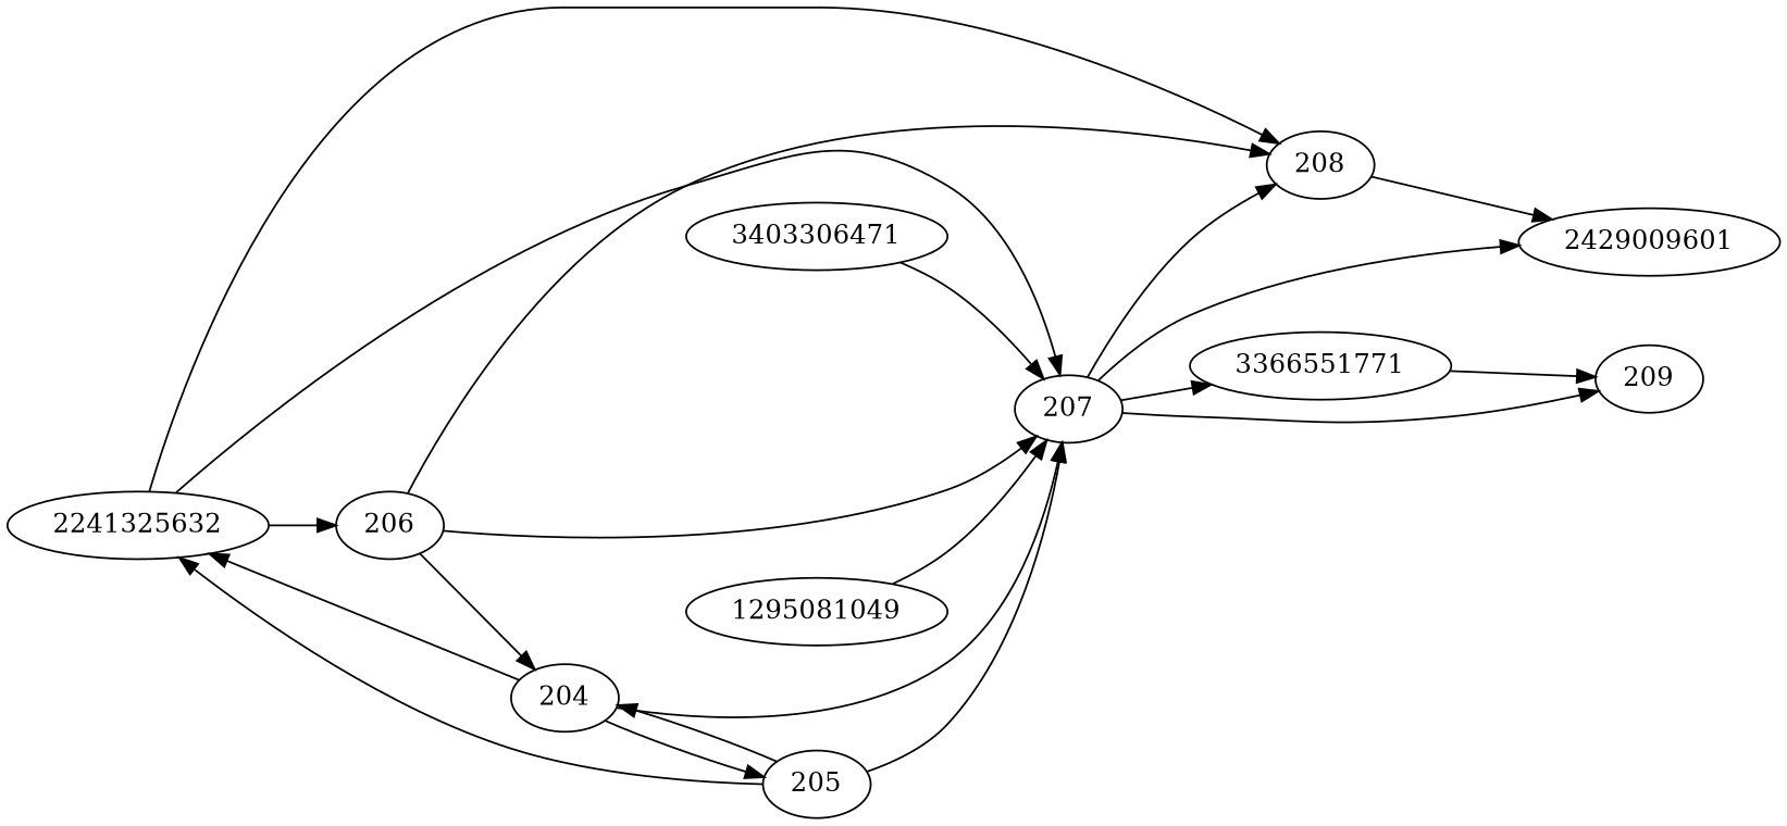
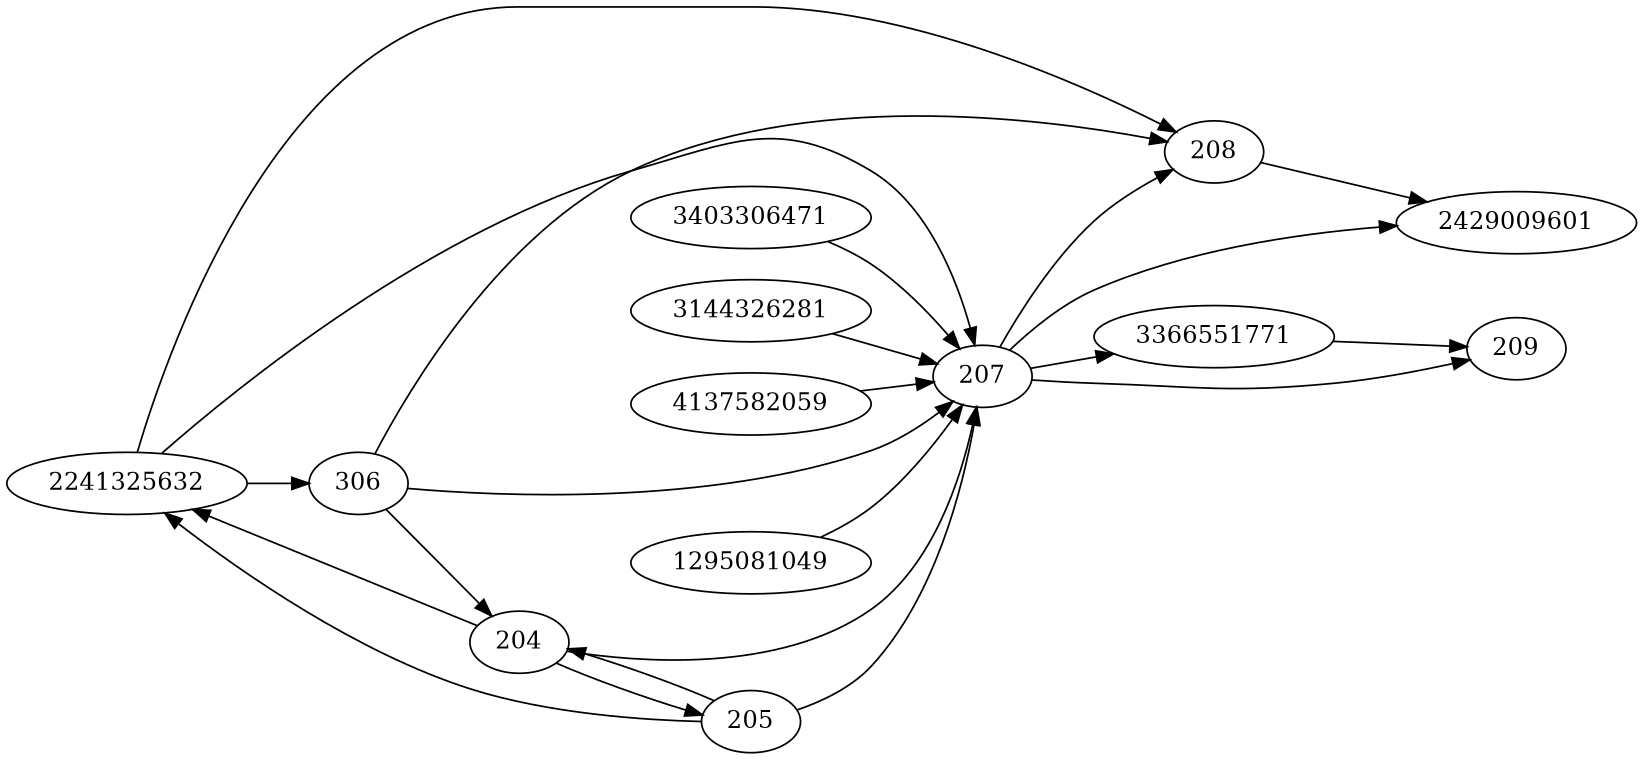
  strict digraph {
    fontname="DejaVu Serif"
    rankdir=LR
    node [fontname="DejaVu Serif"]
    edge [fontname="DejaVu Serif"]
    2241325632
    207
    208
-   206
+   206 [label=306]
    2429009601
    209
    n7 [label=3366551771]
    3403306471
+   3144326281
+   4137582059
    204
    205
    1295081049
    2241325632 -> 207
    2241325632 -> 208
    2241325632 -> 206
    207 -> 208
    207 -> 2429009601
    207 -> 209
    207 -> n7
    208 -> 2429009601
    206 -> 207
    206 -> 208
    206 -> 204
    n7 -> 209
    3403306471 -> 207
+   3144326281 -> 207
+   4137582059 -> 207
    204 -> 2241325632
    204 -> 207
    204 -> 205
    205 -> 2241325632
    205 -> 207
    205 -> 204
    1295081049 -> 207
  }
